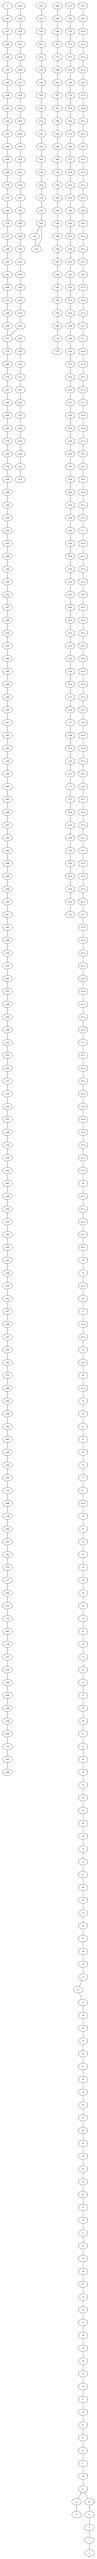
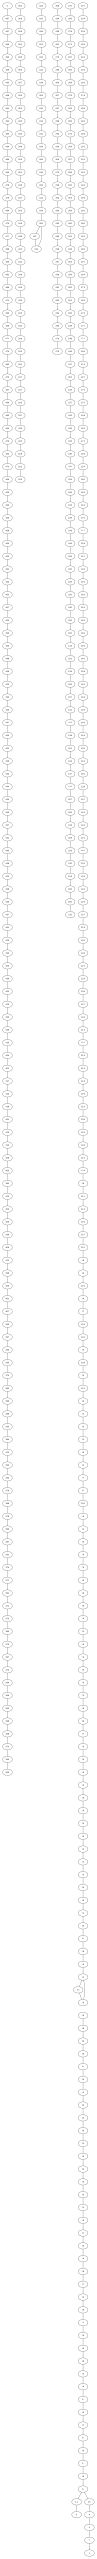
  graph {
    fontname="Liberation Sans"
    node [fontname="Liberation Sans"]
    edge [fontname="Liberation Sans"]
    0
    487
    497
    496
    490
    499
    495
    498
    491
    492
    480
    494
    486
    493
    478
    479
    484
    475
    477
    488
    465
    481
    489
    471
    485
    468
    472
    474
    482
    470
    467
    469
    483
    464
    476
    462
    473
    466
    459
    463
    456
    458
    460
    453
    461
    442
    452
    457
    454
    455
    450
    448
    449
    425
    434
    440
    447
    445
    451
    429
    432
    444
    430
    446
    427
    431
    443
    438
    420
    428
    435
    437
    441
    426
    433
    400
    436
    422
    419
    423
    439
    415
    424
    402
    417
    414
    418
    421
    416
    412
    408
    403
    382
    413
    404
    405
    399
    409
    411
    398
    406
    401
    407
    396
    397
    390
    395
    373
    383
    386
    389
    393
    384
    410
    392
    394
    379
    388
    378
    380
    387
    391
    374
    377
    381
    371
    375
    385
    376
    367
    372
    364
    366
    363
    368
    358
    370
    343
    356
    362
    369
    359
    361
    365
    355
    357
    353
    354
    360
    335
    349
    350
    351
    346
    347
    352
    345
    348
    331
    342
    338
    344
    340
    320
    334
    339
    332
    341
    317
    327
    333
    337
    330
    322
    328
    321
    323
    326
    325
    336
    291
    324
    314
    318
    303
    315
    316
    310
    329
    306
    319
    309
    313
    293
    305
    311
    312
    308
    294
    298
    301
    275
    288
    300
    307
    297
    289
    292
    296
    304
    274
    299
    302
    283
    290
    286
    295
    287
    269
    281
    282
    284
    280
    276
    273
    270
    285
    278
    271
    267
    265
    268
    279
    263
    259
    272
    264
    257
    258
    262
    253
    266
    260
    261
    236
    254
    256
    250
    251
    255
    238
    248
    249
    247
    252
    234
    237
    242
    245
    233
    235
    241
    224
    246
    223
    239
    243
    244
    228
    230
    225
    220
    240
    232
    202
    213
    231
    219
    229
    227
    211
    222
    218
    221
    214
    217
    212
    207
    209
    216
    208
    226
    210
    193
    206
    200
    215
    197
    204
    205
    199
    201
    203
    196
    178
    198
    182
    188
    195
    191
    192
    194
    189
    190
    180
    181
    185
    187
    184
    173
    183
    179
    177
    171
    186
    174
    167
    176
    175
    148
    163
    172
    168
    154
    160
    166
    151
    170
    117
    159
    157
    145
    164
    169
    161
    165
    155
    156
    140
    158
    162
    153
    149
    146
    143
    135
    152
    150
    138
    147
    144
    131
    141
    142
    132
    133
    125
    129
    137
    123
    130
    139
    121
    128
    136
    127
    134
    113
    122
    115
    116
    118
    109
    119
    105
    126
    106
    114
    124
    98
    111
    112
    103
    107
    110
    88
    96
    102
    94
    97
    104
    120
    95
    108
    93
    101
    99
    92
    82
    91
    86
    90
    77
    87
    100
    56
    84
    85
    76
    79
    83
    68
    89
    74
    81
    60
    75
    80
    70
    72
    78
    48
    67
    73
    64
    69
    55
    66
    54
    65
    45
    63
    52
    62
    34
    36
    71
    46
    47
    58
    53
    61
    57
    50
    59
    38
    49
    39
    41
    44
    51
    40
    42
    43
    31
    35
    33
    25
    32
    21
    29
    37
    30
    24
    28
    27
    23
    19
    22
    26
    15
    18
    20
    14
    9
    12
    17
    6
    13
    2
    16
    8
    11
    10
    5
    4
    3
    7
    1
    0 -- 487
    487 -- 497
    497 -- 496
    496 -- 490
    490 -- 499
    499 -- 495
    495 -- 498
    498 -- 491
    491 -- 492
    492 -- 480
    480 -- 494
    494 -- 486
    486 -- 493
    493 -- 478
    478 -- 479
    479 -- 484
    484 -- 475
    475 -- 477
    477 -- 488
    488 -- 465
    465 -- 481
    481 -- 489
    489 -- 471
    471 -- 485
    485 -- 468
    468 -- 472
    472 -- 474
    474 -- 482
    482 -- 470
    470 -- 467
    467 -- 469
    469 -- 483
    483 -- 464
    464 -- 476
    476 -- 462
    462 -- 473
    473 -- 466
    466 -- 459
    459 -- 463
    463 -- 456
    456 -- 458
    458 -- 460
    460 -- 453
    453 -- 461
    461 -- 442
    442 -- 452
    452 -- 457
    457 -- 454
    454 -- 455
    455 -- 450
    450 -- 448
    448 -- 449
    449 -- 425
    425 -- 434
    434 -- 440
    440 -- 447
    447 -- 445
    445 -- 451
    451 -- 429
    429 -- 432
    432 -- 444
    444 -- 430
    430 -- 446
    446 -- 427
    427 -- 431
    431 -- 443
    443 -- 438
    438 -- 420
    420 -- 428
    428 -- 435
    435 -- 437
    437 -- 441
    441 -- 426
    426 -- 433
    433 -- 400
    400 -- 436
    436 -- 422
    422 -- 419
    419 -- 423
    423 -- 439
    439 -- 415
    415 -- 424
    424 -- 402
    402 -- 417
    417 -- 414
    414 -- 418
    418 -- 421
    421 -- 416
    416 -- 412
    412 -- 408
    408 -- 403
    403 -- 382
    382 -- 413
    413 -- 404
    404 -- 405
    405 -- 399
    399 -- 409
    409 -- 411
    411 -- 398
    398 -- 406
    406 -- 401
    401 -- 407
    407 -- 396
    396 -- 397
    397 -- 390
    390 -- 395
    395 -- 373
    373 -- 383
    383 -- 386
    386 -- 389
    389 -- 393
    393 -- 384
    384 -- 410
    410 -- 392
    392 -- 394
    394 -- 379
    379 -- 388
    388 -- 378
    378 -- 380
    380 -- 387
    387 -- 391
    391 -- 374
    374 -- 377
    377 -- 381
    381 -- 371
    371 -- 375
    375 -- 385
    385 -- 376
    376 -- 367
    367 -- 372
    372 -- 364
    364 -- 366
    366 -- 363
    363 -- 368
    368 -- 358
    358 -- 370
    370 -- 343
    343 -- 356
    362 -- 369
    369 -- 359
    359 -- 361
    361 -- 365
    365 -- 355
    355 -- 357
    357 -- 353
    353 -- 354
    354 -- 360
    360 -- 335
    335 -- 349
    349 -- 350
    350 -- 351
    351 -- 346
    346 -- 347
    347 -- 352
    352 -- 345
    345 -- 348
    348 -- 331
    331 -- 342
    342 -- 338
    338 -- 344
    344 -- 340
    340 -- 320
    320 -- 334
-   334 -- 472
+   334 -- 339
    339 -- 332
    332 -- 341
    341 -- 317
    317 -- 327
    327 -- 333
    333 -- 337
    337 -- 330
    330 -- 322
    322 -- 328
    328 -- 321
    321 -- 323
    326 -- 325
    325 -- 336
    336 -- 291
    291 -- 324
    324 -- 314
    314 -- 318
    318 -- 303
    303 -- 315
    315 -- 316
    316 -- 310
    310 -- 329
    329 -- 306
    306 -- 319
    319 -- 309
    309 -- 313
    313 -- 293
    293 -- 305
    305 -- 311
    311 -- 312
    312 -- 305
    308 -- 294
    294 -- 298
    298 -- 301
    301 -- 275
    275 -- 288
    288 -- 300
    300 -- 307
    307 -- 297
    297 -- 289
    289 -- 292
    292 -- 296
    296 -- 304
    304 -- 274
    274 -- 299
    299 -- 302
    302 -- 283
    283 -- 290
    290 -- 286
    286 -- 295
    295 -- 287
    287 -- 269
    269 -- 281
    281 -- 282
    282 -- 284
    284 -- 280
    280 -- 276
    276 -- 273
    270 -- 285
    285 -- 278
    278 -- 271
    271 -- 267
    267 -- 265
    265 -- 268
    268 -- 279
    279 -- 263
    263 -- 259
    259 -- 272
    272 -- 264
    264 -- 257
    257 -- 258
    258 -- 262
    262 -- 253
    253 -- 266
    266 -- 260
    260 -- 261
    261 -- 236
    236 -- 254
    254 -- 256
    256 -- 250
    250 -- 251
    251 -- 255
    255 -- 238
    238 -- 248
    248 -- 249
    249 -- 247
    247 -- 252
    252 -- 234
    234 -- 237
    237 -- 242
    242 -- 245
    245 -- 233
    233 -- 235
    235 -- 241
    241 -- 224
    224 -- 246
    246 -- 223
    223 -- 239
    239 -- 243
    243 -- 244
    244 -- 228
    228 -- 230
    230 -- 225
    225 -- 220
    220 -- 240
    240 -- 232
    232 -- 202
    202 -- 213
    213 -- 231
    231 -- 219
    219 -- 229
    229 -- 227
    227 -- 211
    211 -- 222
    222 -- 218
    218 -- 221
    221 -- 214
    214 -- 217
    217 -- 212
    212 -- 207
    207 -- 209
    209 -- 216
    216 -- 208
    208 -- 226
    226 -- 210
    210 -- 193
    193 -- 206
    206 -- 200
    200 -- 215
    197 -- 204
    204 -- 205
    205 -- 199
    199 -- 201
    201 -- 203
    203 -- 196
    196 -- 178
    178 -- 198
    198 -- 182
    182 -- 188
    188 -- 195
    195 -- 191
    191 -- 192
    192 -- 194
    194 -- 189
    189 -- 190
    190 -- 180
    180 -- 181
    181 -- 185
    185 -- 187
    187 -- 184
    184 -- 173
    173 -- 183
    183 -- 179
    179 -- 177
    177 -- 171
    171 -- 186
    186 -- 174
    174 -- 167
    167 -- 176
    176 -- 175
    175 -- 148
    148 -- 163
    163 -- 172
    172 -- 168
    168 -- 154
    154 -- 160
    160 -- 166
    166 -- 151
    151 -- 170
    170 -- 117
    117 -- 159
    159 -- 157
    157 -- 145
    145 -- 164
    164 -- 169
    169 -- 161
    161 -- 165
    165 -- 155
    155 -- 156
    156 -- 140
    140 -- 158
    158 -- 162
    162 -- 153
    153 -- 149
    149 -- 146
    146 -- 143
    143 -- 135
    135 -- 152
    152 -- 150
    150 -- 138
    138 -- 147
    147 -- 144
    144 -- 131
    131 -- 141
    141 -- 142
    142 -- 132
    132 -- 133
    133 -- 125
    125 -- 129
    129 -- 137
    137 -- 123
    123 -- 130
    130 -- 139
    139 -- 121
    121 -- 128
    128 -- 136
    136 -- 127
    127 -- 134
    134 -- 113
    113 -- 122
    122 -- 115
    115 -- 116
    116 -- 118
    118 -- 109
    109 -- 119
    119 -- 105
    105 -- 126
    126 -- 106
    106 -- 114
    114 -- 124
    124 -- 98
    98 -- 111
    111 -- 112
    112 -- 103
    103 -- 107
    107 -- 110
    110 -- 88
    88 -- 96
    96 -- 102
    102 -- 94
    94 -- 97
    97 -- 104
    104 -- 120
    120 -- 95
    95 -- 108
    108 -- 93
    93 -- 101
    101 -- 99
    99 -- 92
    92 -- 82
    82 -- 91
    91 -- 86
    86 -- 90
    90 -- 77
    77 -- 87
    87 -- 100
    100 -- 56
    56 -- 84
    84 -- 85
    85 -- 76
    76 -- 79
    79 -- 83
    83 -- 68
    68 -- 89
    89 -- 74
    74 -- 81
    81 -- 60
    60 -- 75
    75 -- 80
    80 -- 70
    70 -- 72
    72 -- 78
    78 -- 48
    48 -- 67
    67 -- 73
    73 -- 64
    64 -- 69
    69 -- 55
    55 -- 66
    66 -- 54
    54 -- 65
    65 -- 45
    45 -- 63
    63 -- 52
    52 -- 62
    62 -- 34
    34 -- 36
    36 -- 71
    71 -- 46
    46 -- 47
    47 -- 58
    58 -- 53
    53 -- 61
    61 -- 57
    57 -- 50
-   50 -- 59
+   50 -- 61
    59 -- 38
    38 -- 49
    49 -- 39
    39 -- 41
    41 -- 44
    44 -- 51
    51 -- 40
    40 -- 42
    42 -- 43
    43 -- 31
    31 -- 35
    35 -- 33
    33 -- 25
    25 -- 32
    32 -- 21
    21 -- 29
    29 -- 37
    37 -- 30
    30 -- 24
    24 -- 28
    28 -- 27
    27 -- 23
    23 -- 19
    19 -- 22
    22 -- 26
    26 -- 15
    15 -- 18
    18 -- 20
    20 -- 14
    14 -- 9
    9 -- 12
    12 -- 17
    17 -- 6
    6 -- 13
    13 -- 2
    2 -- 16
    16 -- 8
    8 -- 11
    8 -- 10
    11 -- 5
    10 -- 4
    4 -- 3
    3 -- 7
    7 -- 1
  }
